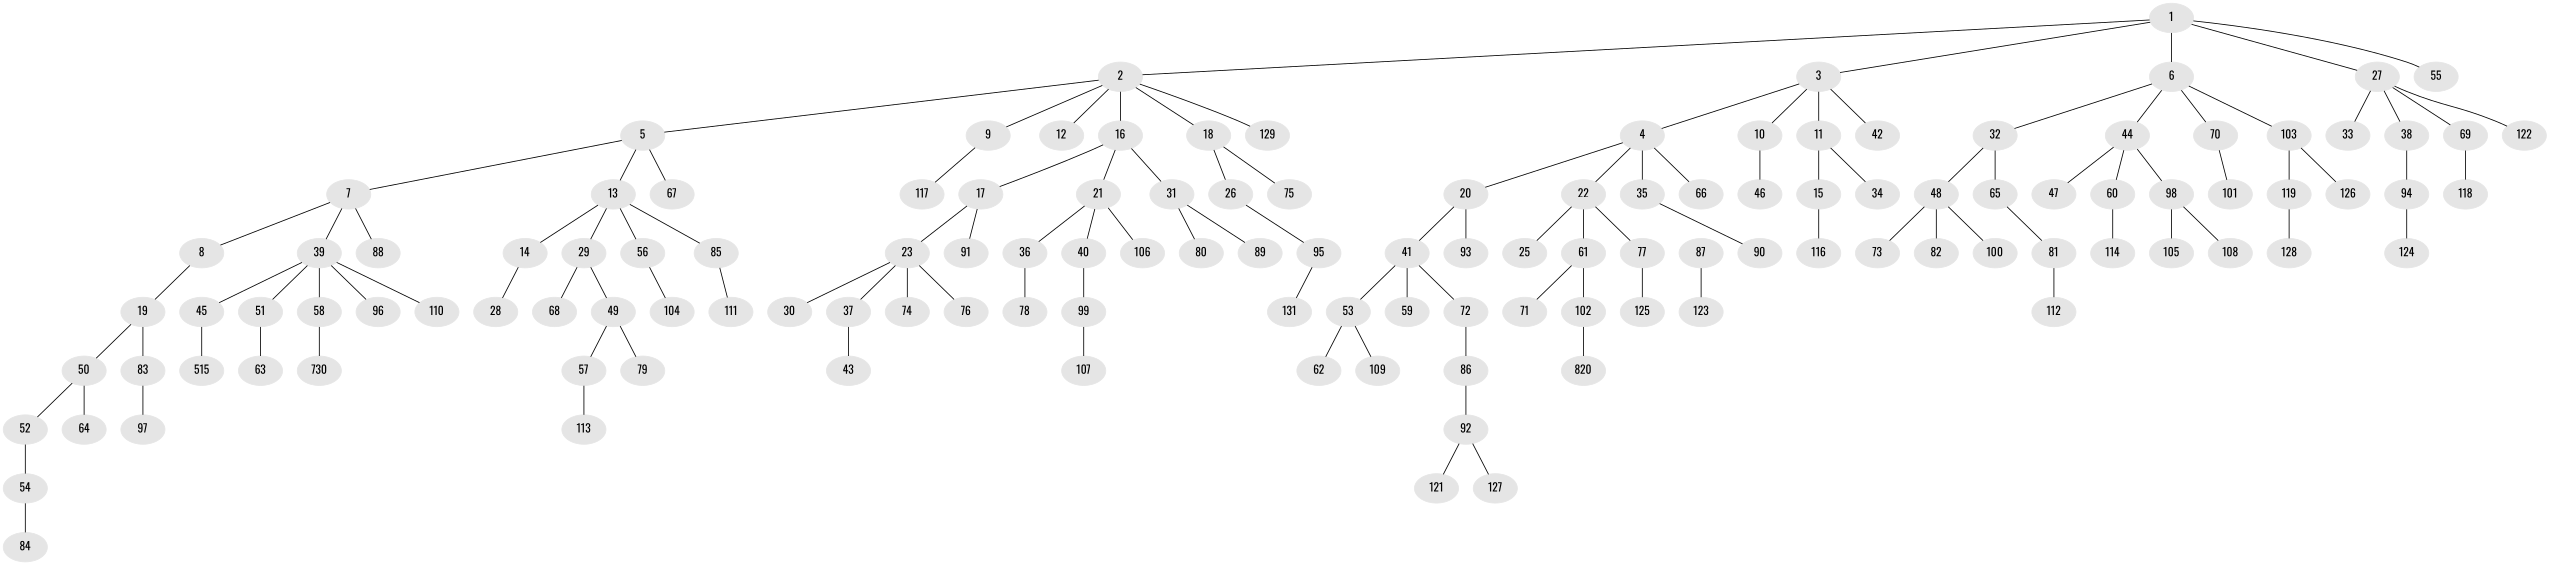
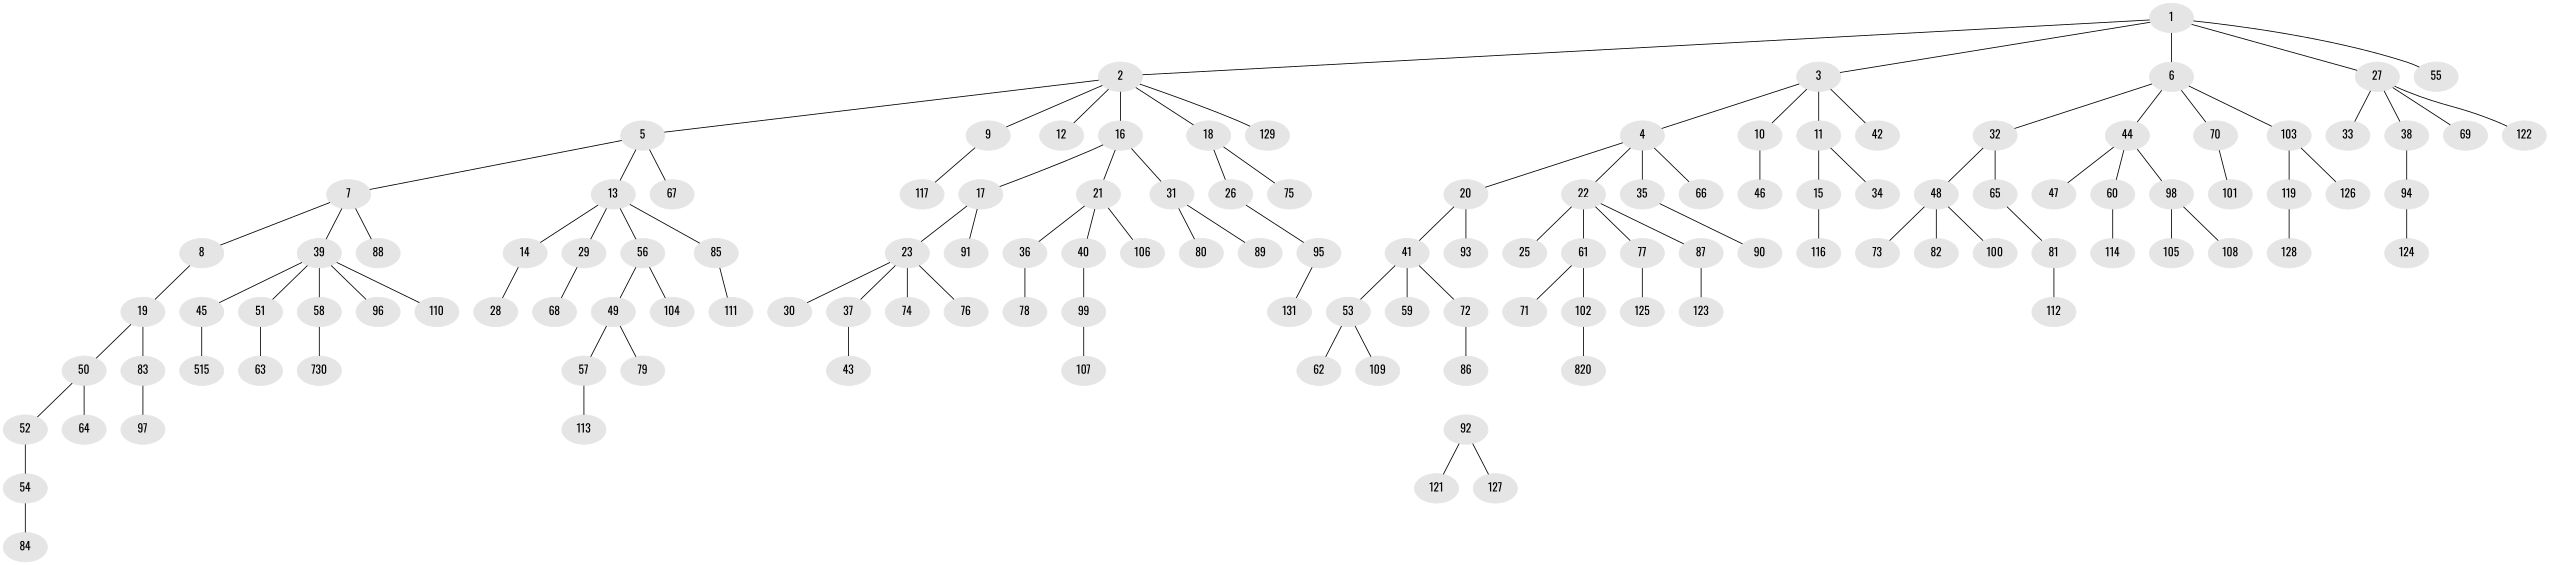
  graph {
    fontname=Oswald
    node [color=gray90 fontname=Oswald style=filled]
    edge [fontname=Oswald]
    1
    2
    3
    6
    27
    55
    5
    9
    12
    16
    18
    129
    4
    10
    11
    42
    32
    44
    70
    103
    33
    38
    69
    122
    7
    13
    67
    117
    17
    21
    31
    26
    75
    20
    22
    35
    66
    46
    15
    34
    41
    93
    25
    61
    77
    87
    90
    8
    39
    88
    14
    29
    56
    85
    48
    65
    47
    60
    98
    101
    119
    126
    19
    45
    51
    58
    96
    110
    50
    83
    116
    28
    49
    68
    104
    111
    23
    91
    36
    40
    106
    80
    89
    30
    37
    74
    76
    95
    52
    64
    97
    53
    59
    72
    78
    99
    71
    102
    125
    123
    43
    131
    94
-   118
    57
    79
    73
    82
    100
    81
    124
    n112 [label=515]
    63
    n114 [label=730]
    107
    62
    109
    86
    114
    105
    108
    113
    54
    84
    n125 [label=820]
    112
    92
    121
    127
    128
    1 -- 2
    1 -- 3
    1 -- 6
    1 -- 27
    1 -- 55
    2 -- 5
    2 -- 9
    2 -- 12
    2 -- 16
    2 -- 18
    2 -- 129
    3 -- 4
    3 -- 10
    3 -- 11
    3 -- 42
    6 -- 32
    6 -- 44
    6 -- 70
    6 -- 103
    27 -- 33
    27 -- 38
    27 -- 69
    27 -- 122
    5 -- 7
    5 -- 13
    5 -- 67
    9 -- 117
    16 -- 17
    16 -- 21
    16 -- 31
    18 -- 26
    18 -- 75
    4 -- 20
    4 -- 22
    4 -- 35
    4 -- 66
    10 -- 46
    11 -- 15
    11 -- 34
    32 -- 48
    32 -- 65
    44 -- 47
    44 -- 60
    44 -- 98
    70 -- 101
    103 -- 119
    103 -- 126
    38 -- 94
-   69 -- 118
    7 -- 8
    7 -- 39
    7 -- 88
    13 -- 14
    13 -- 29
    13 -- 56
    13 -- 85
    17 -- 23
    17 -- 91
    21 -- 36
    21 -- 40
    21 -- 106
    31 -- 80
    31 -- 89
    26 -- 95
    20 -- 41
    20 -- 93
    22 -- 25
    22 -- 61
    22 -- 77
+   22 -- 87
    35 -- 90
    15 -- 116
    41 -- 53
    41 -- 59
    41 -- 72
    61 -- 71
    61 -- 102
    77 -- 125
    87 -- 123
    8 -- 19
    39 -- 45
    39 -- 51
    39 -- 58
    39 -- 96
    39 -- 110
    14 -- 28
-   29 -- 49
+   56 -- 49
    29 -- 68
    56 -- 104
    85 -- 111
    48 -- 73
    48 -- 82
    48 -- 100
    65 -- 81
    60 -- 114
    98 -- 105
    98 -- 108
    119 -- 128
    19 -- 50
    19 -- 83
    45 -- n112
    51 -- 63
    58 -- n114
    50 -- 52
    50 -- 64
    83 -- 97
    49 -- 57
    49 -- 79
    23 -- 30
    23 -- 37
    23 -- 74
    23 -- 76
    36 -- 78
    40 -- 99
    37 -- 43
    95 -- 131
    52 -- 54
    53 -- 62
    53 -- 109
    72 -- 86
    99 -- 107
    102 -- n125
    94 -- 124
    57 -- 113
    81 -- 112
-   86 -- 92
    54 -- 84
    92 -- 121
    92 -- 127
  }
